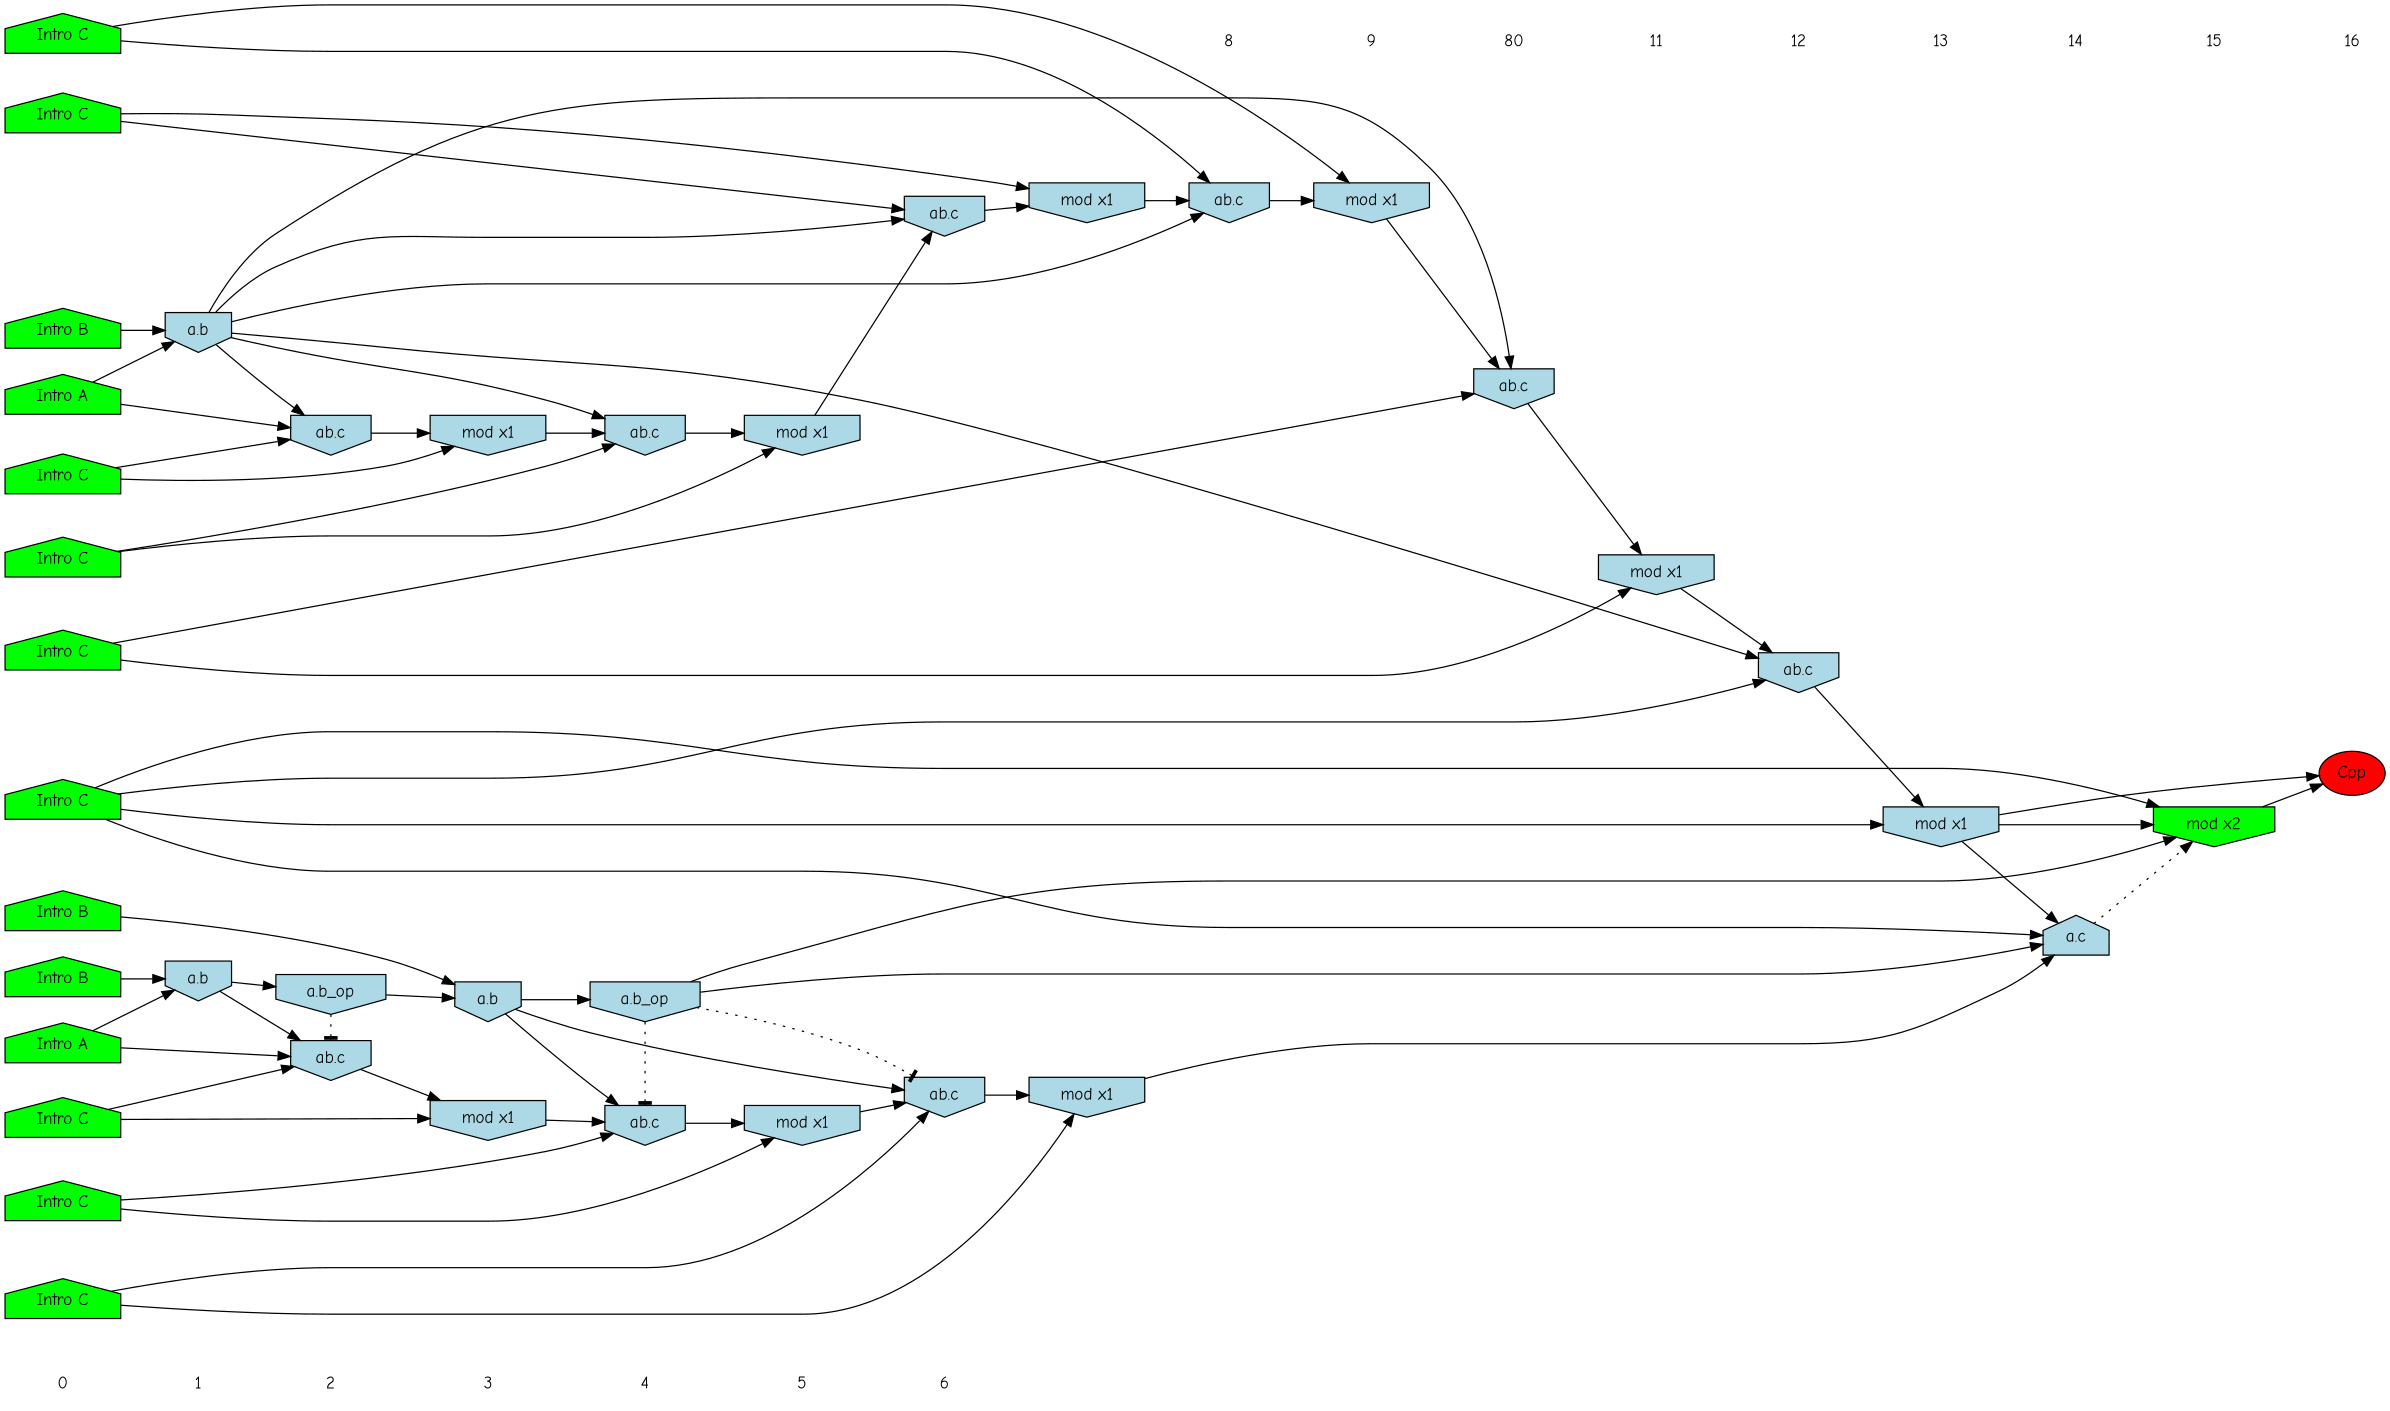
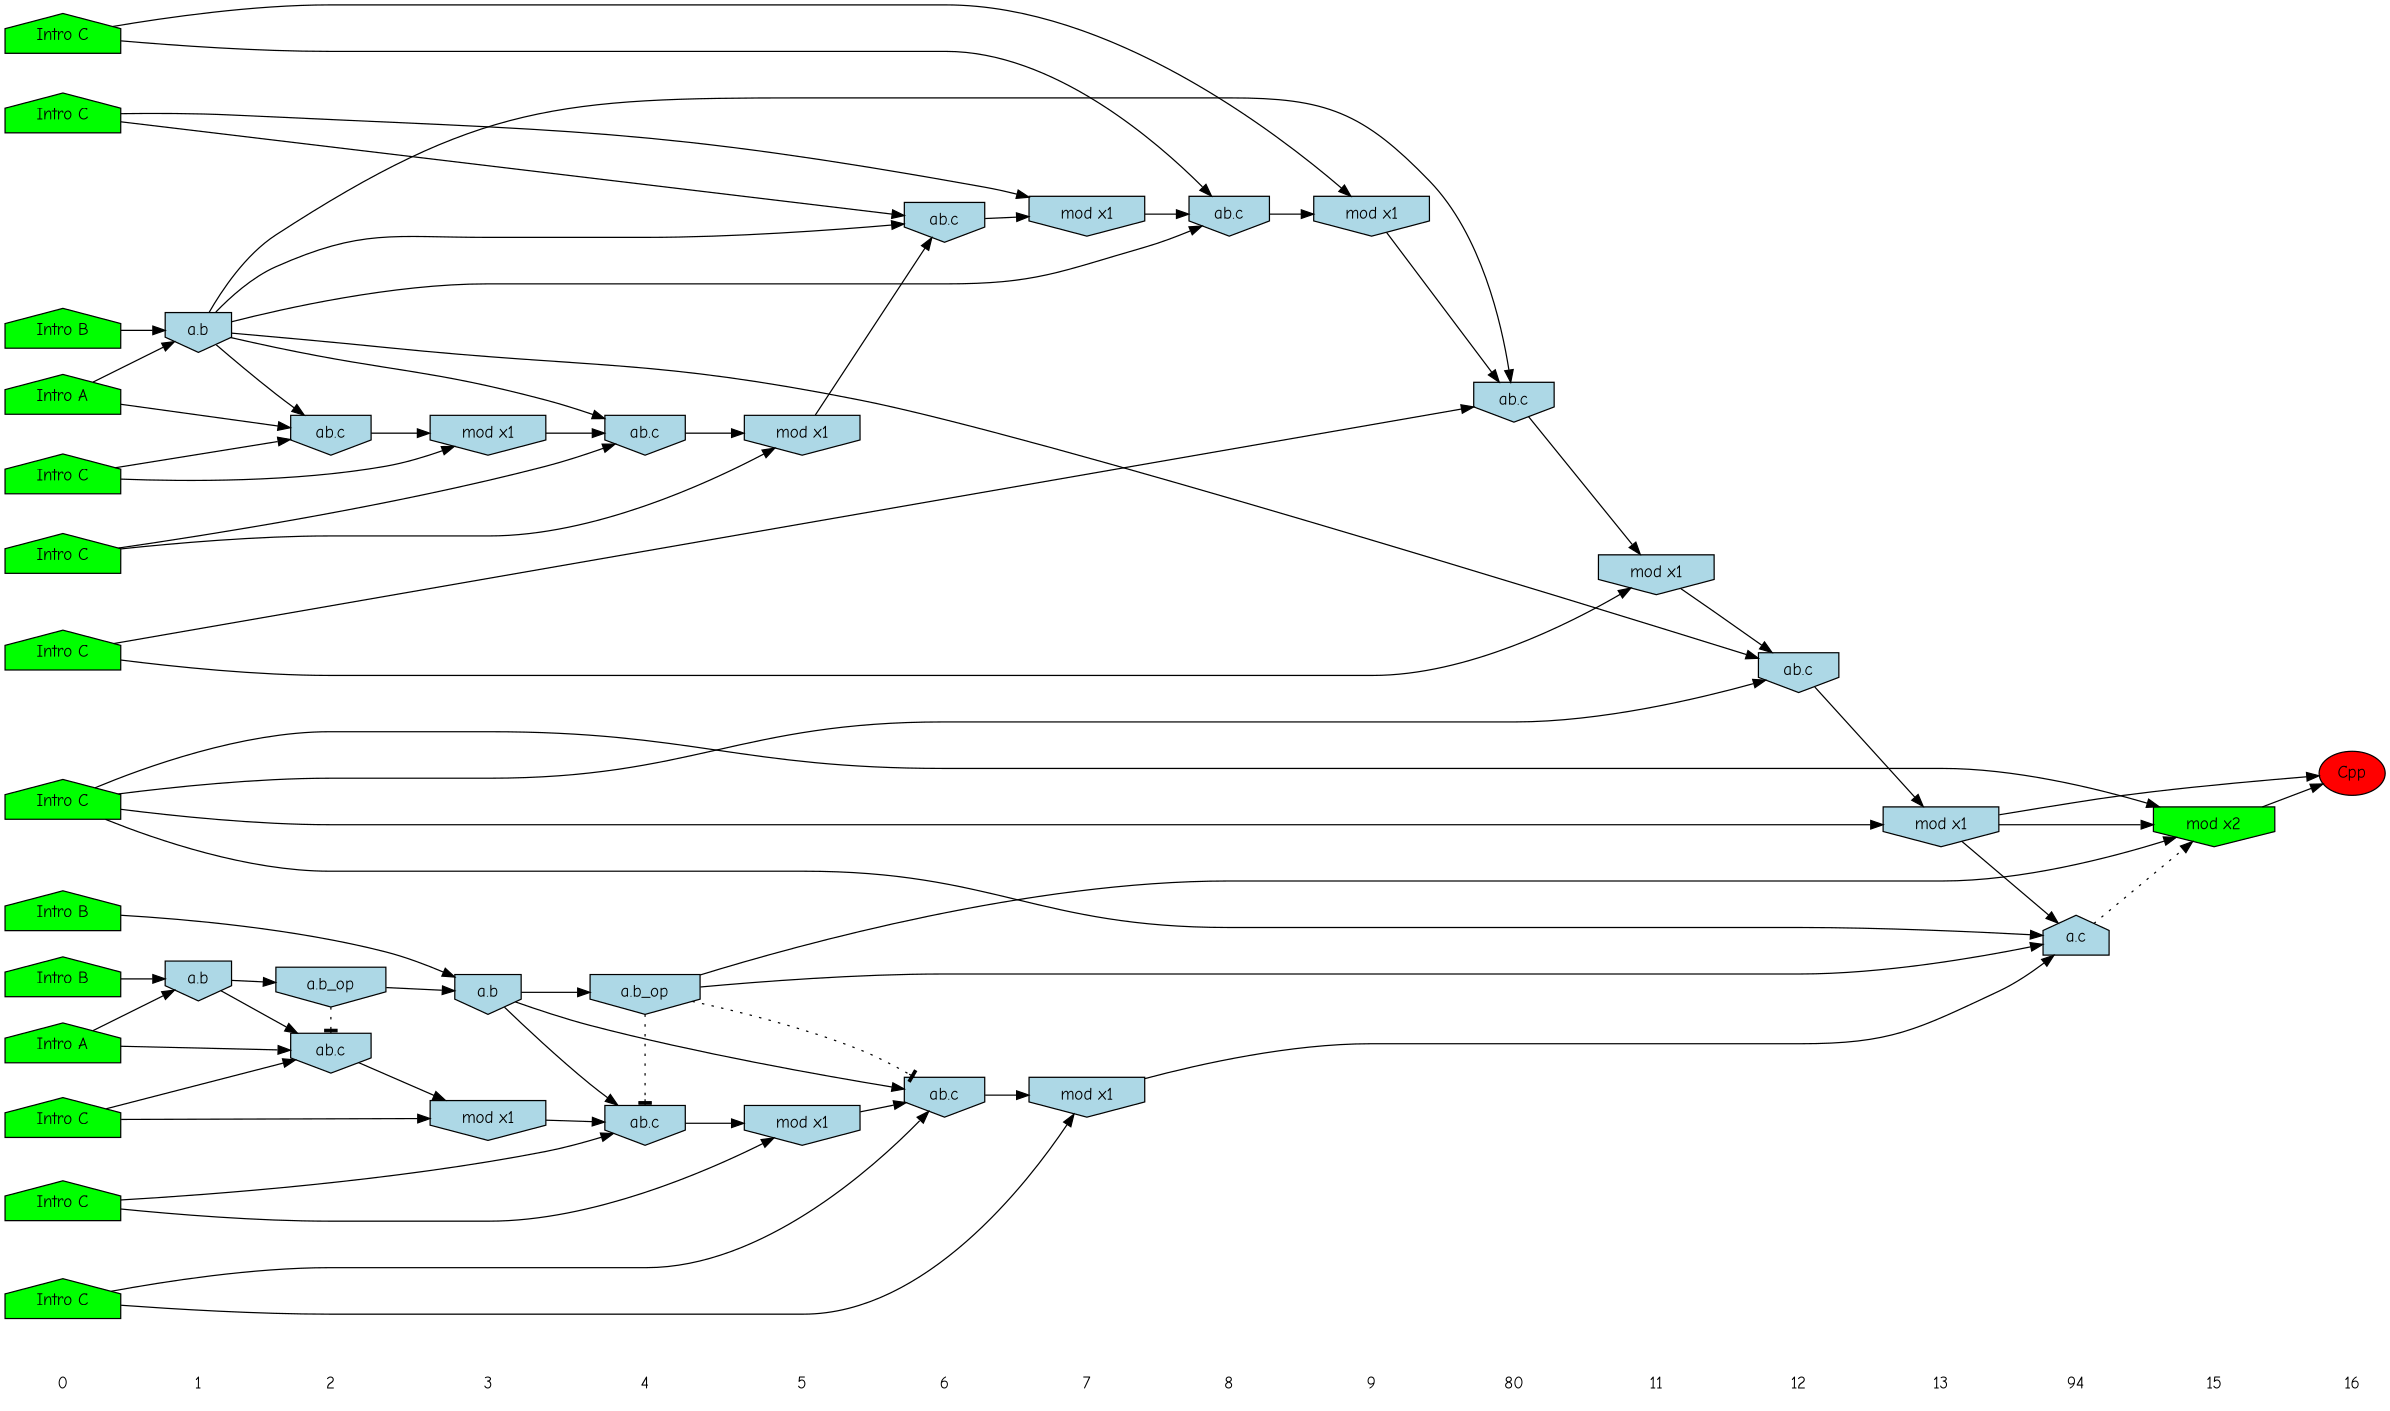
  digraph {
    fontname="Comic Neue"
    rankdir=LR
    ranksep=.5
    node [fontname="Comic Neue" shape=invhouse fillcolor=lightblue style=filled]
    edge [fontname="Comic Neue"]
    0 [shape=plaintext fillcolor="" style=""]
    n2 [fillcolor=green label="Intro B" shape=house]
    n3 [fillcolor=green label="Intro A" shape=house]
    n4 [fillcolor=green label="Intro A" shape=house]
    n5 [fillcolor=green label="Intro B" shape=house]
    n6 [fillcolor=green label="Intro B" shape=house]
    n7 [fillcolor=green label="Intro C" shape=house]
    n8 [fillcolor=green label="Intro C" shape=house]
    n9 [fillcolor=green label="Intro C" shape=house]
    n10 [fillcolor=green label="Intro C" shape=house]
    n11 [fillcolor=green label="Intro C" shape=house]
    n12 [fillcolor=green label="Intro C" shape=house]
    n13 [fillcolor=green label="Intro C" shape=house]
    n14 [fillcolor=green label="Intro C" shape=house]
    n15 [fillcolor=green label="Intro C" shape=house]
    1 [shape=plaintext fillcolor="" style=""]
    n17 [label="a.b"]
    n18 [label="a.b"]
    2 [shape=plaintext fillcolor="" style=""]
    n20 [label="ab.c"]
    n21 [label="ab.c"]
    n22 [label="a.b_op"]
    3 [shape=plaintext fillcolor="" style=""]
    n24 [label="mod x1"]
    n25 [label="mod x1"]
    n26 [label="a.b"]
    4 [shape=plaintext fillcolor="" style=""]
    n28 [label="ab.c"]
    n29 [label="ab.c"]
    n30 [label="a.b_op"]
    5 [shape=plaintext fillcolor="" style=""]
    n32 [label="mod x1"]
    n33 [label="mod x1"]
    6 [shape=plaintext fillcolor="" style=""]
    n35 [label="ab.c"]
    n36 [label="ab.c"]
+   7 [shape=plaintext fillcolor="" style=""]
    n38 [label="mod x1"]
    n39 [label="mod x1"]
    8 [shape=plaintext fillcolor="" style=""]
    n41 [label="ab.c"]
    9 [shape=plaintext fillcolor="" style=""]
    n43 [label="mod x1"]
    n44 [label=80 shape=plaintext fillcolor="" style=""]
    n45 [label="ab.c"]
    11 [shape=plaintext fillcolor="" style=""]
    n47 [label="mod x1"]
    12 [shape=plaintext fillcolor="" style=""]
    n49 [label="ab.c"]
    13 [shape=plaintext fillcolor="" style=""]
    n51 [label="mod x1"]
-   14 [shape=plaintext fillcolor="" style=""]
+   14 [shape=plaintext label=94 fillcolor="" style=""]
    n53 [label="a.c" shape=house]
    15 [shape=plaintext fillcolor="" style=""]
    n55 [fillcolor=green label="mod x2"]
    16 [shape=plaintext fillcolor="" style=""]
    n57 [fillcolor=red label=Cpp shape=""]
    subgraph sub_1 {
      rank=same
      0
      n2
      n3
      n4
      n5
      n6
      n7
      n8
      n9
      n10
      n11
      n12
      n13
      n14
      n15
    }
    subgraph sub_2 {
      rank=same
      1
      n17
      n18
    }
    subgraph sub_3 {
      rank=same
      2
      n20
      n21
      n22
    }
    subgraph sub_4 {
      rank=same
      3
      n24
      n25
      n26
    }
    subgraph sub_5 {
      rank=same
      4
      n28
      n29
      n30
    }
    subgraph sub_6 {
      rank=same
      5
      n32
      n33
    }
    subgraph sub_7 {
      rank=same
      6
      n35
      n36
    }
    subgraph sub_8 {
      rank=same
+     7
      n38
      n39
    }
    subgraph sub_9 {
      rank=same
      8
      n41
    }
    subgraph sub_10 {
      rank=same
      9
      n43
    }
    subgraph sub_11 {
      rank=same
      n44
      n45
    }
    subgraph sub_12 {
      rank=same
      11
      n47
    }
    subgraph sub_13 {
      rank=same
      12
      n49
    }
    subgraph sub_14 {
      rank=same
      13
      n51
    }
    subgraph sub_15 {
      rank=same
      14
      n53
    }
    subgraph sub_16 {
      rank=same
      15
      n55
    }
    subgraph sub_17 {
      rank=same
      16
      n57
    }
    0 -> 1 [style=invis]
    n2 -> n18
    n3 -> n18
    n3 -> n21
    n4 -> n17
    n4 -> n20
    n5 -> n17
    n6 -> n26
    n7 -> n45
    n7 -> n47
    n8 -> n36
    n8 -> n39
    n9 -> n41
    n9 -> n43
    n10 -> n20
    n10 -> n24
    n11 -> n35
    n11 -> n38
    n12 -> n21
    n12 -> n25
    n13 -> n29
    n13 -> n33
    n14 -> n49
    n14 -> n51
    n14 -> n53
    n14 -> n55
    n15 -> n28
    n15 -> n32
    1 -> 2 [style=invis]
    n17 -> n20
    n17 -> n28
    n17 -> n35
    n17 -> n41
    n17 -> n45
    n17 -> n49
    n18 -> n21
    n18 -> n22
    2 -> 3 [style=invis]
    n20 -> n24
    n21 -> n25
    n22 -> n21 [arrowhead=tee style=dotted]
    n22 -> n26
    3 -> 4 [style=invis]
    n24 -> n28
    n25 -> n29
    n26 -> n29
    n26 -> n30
    n26 -> n36
    4 -> 5 [style=invis]
    n28 -> n32
    n29 -> n33
    n30 -> n29 [arrowhead=tee style=dotted]
    n30 -> n36 [arrowhead=tee style=dotted]
    n30 -> n53
    n30 -> n55
    5 -> 6 [style=invis]
    n32 -> n35
    n33 -> n36
+   6 -> 7 [style=invis]
    n35 -> n38
    n36 -> n39
+   7 -> 8 [style=invis]
    n38 -> n41
    n39 -> n53
    8 -> 9 [style=invis]
    n41 -> n43
    9 -> n44 [style=invis]
    n43 -> n45
    n44 -> 11 [style=invis]
    n45 -> n47
    11 -> 12 [style=invis]
    n47 -> n49
    12 -> 13 [style=invis]
    n49 -> n51
    13 -> 14 [style=invis]
    n51 -> n53
    n51 -> n55
    n51 -> n57
    14 -> 15 [style=invis]
    n53 -> n55 [style=dotted]
    15 -> 16 [style=invis]
    n55 -> n57
  }
